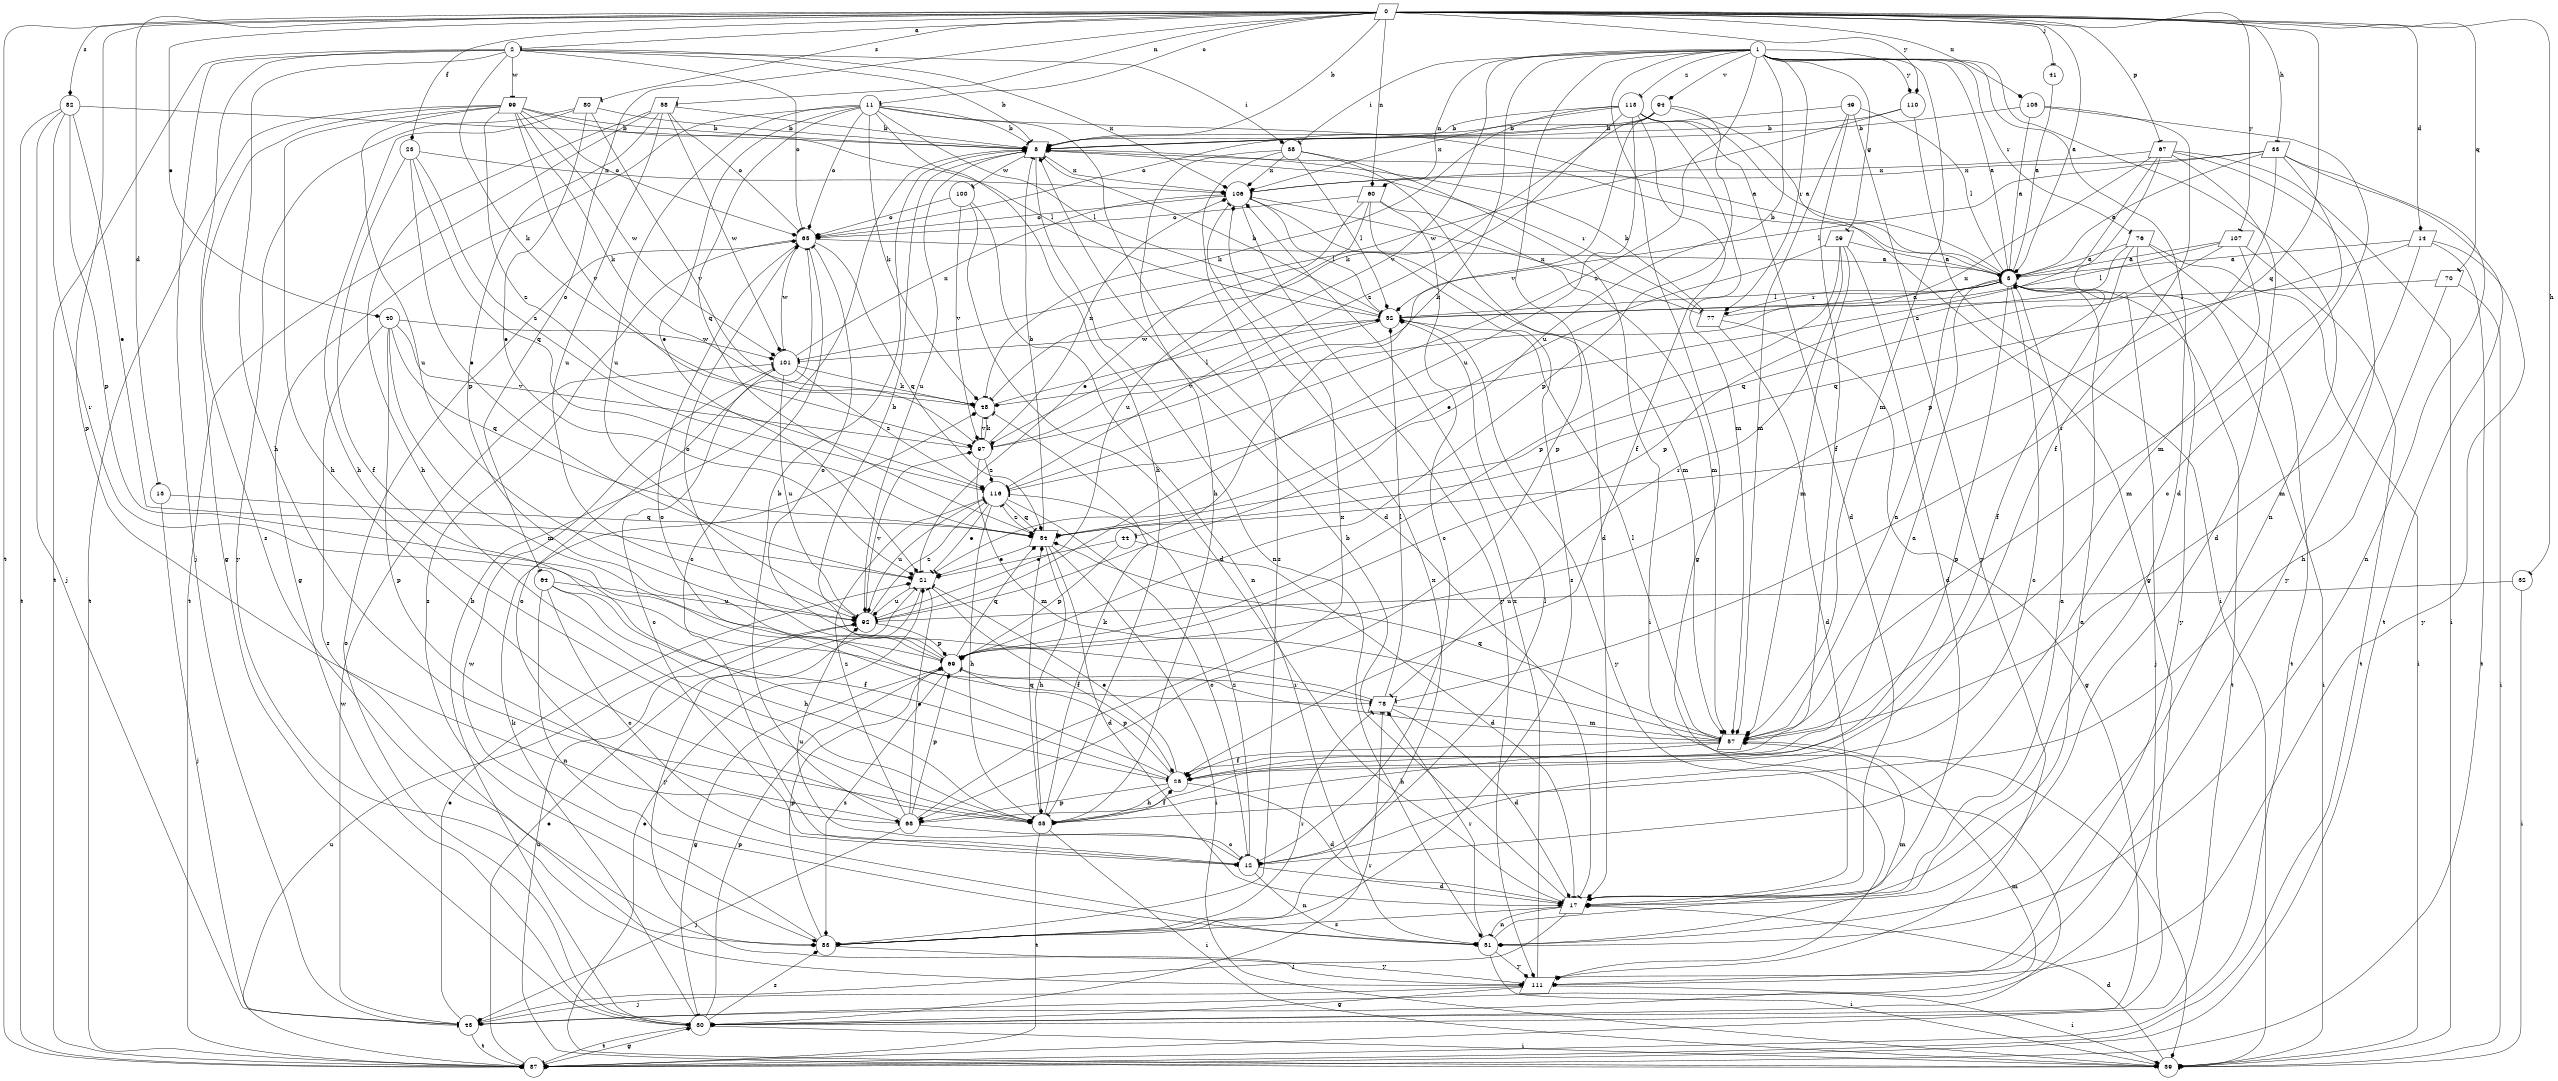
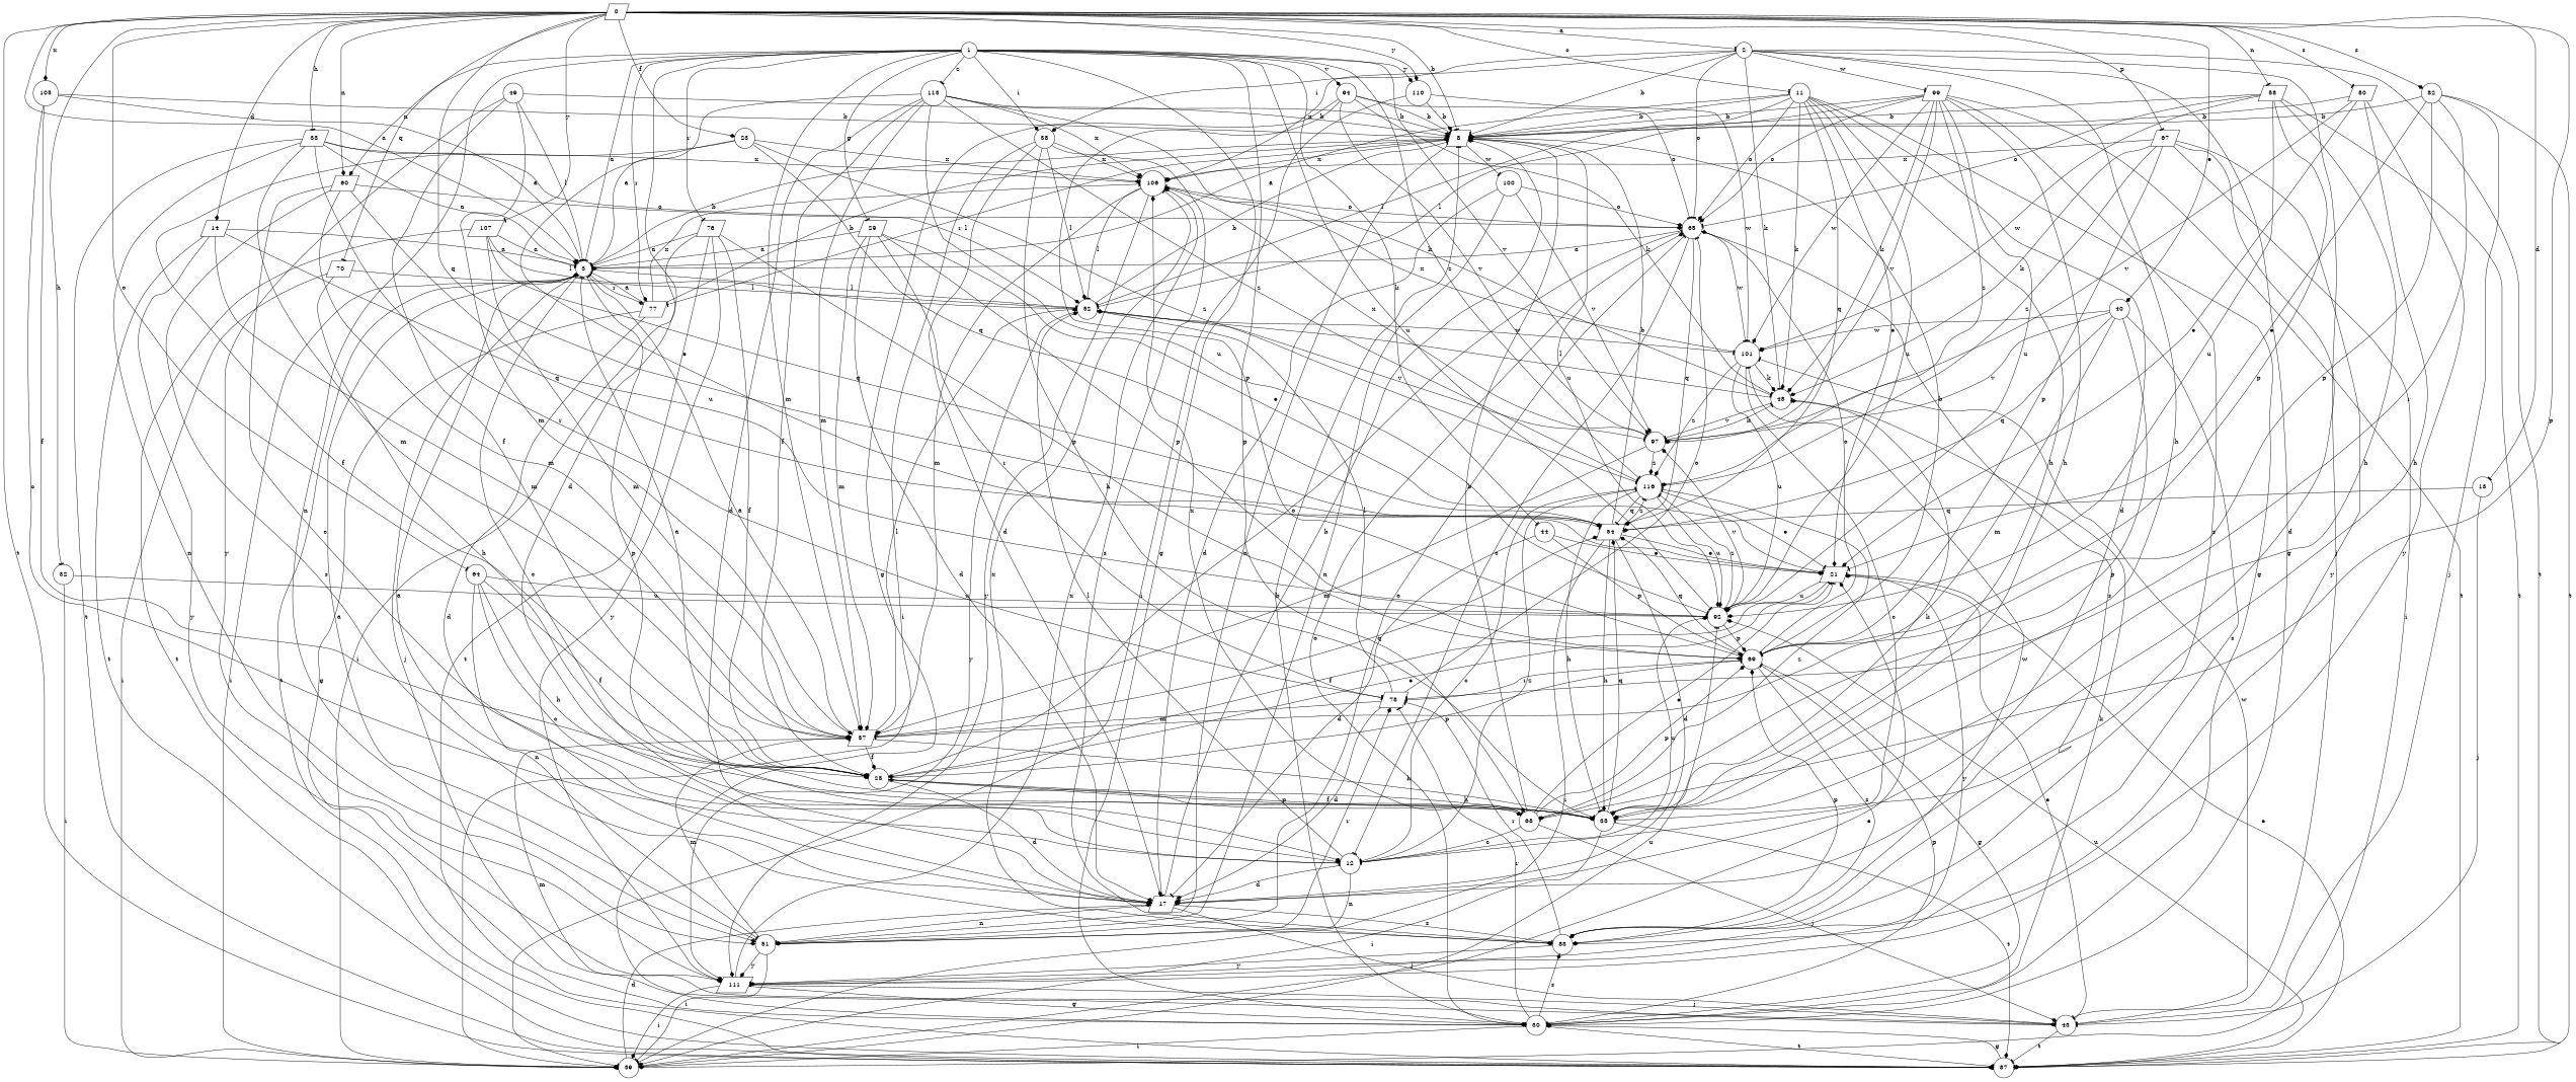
  strict digraph {
    node [shape=circle]
    edge [arrowhead=tee]
    0 [shape=parallelogram]
    2
    3
    8 [shape=parallelogram]
    11
    13
    14 [shape=parallelogram]
    n8 [label=40]
    23
    32
    33 [shape=parallelogram]
-   41
    58 [shape=parallelogram]
    60 [shape=parallelogram]
    64
    67 [shape=parallelogram]
    68
    70 [shape=parallelogram]
    n19 [label=54 shape=parallelogram]
    80 [shape=parallelogram]
    82
    87
    105
    107 [shape=parallelogram]
    110
    30
    38
    35
    43
    48
    65
    99 [shape=parallelogram]
    106
    77 [shape=parallelogram]
    12
    39
    52
    n38 [label=51]
    92
    100
    17 [shape=parallelogram]
    21 [shape=parallelogram]
    57 [shape=parallelogram]
    111 [shape=parallelogram]
    97
    83
    101
    116
    25
    78 [shape=parallelogram]
    69
    1
    29 [shape=parallelogram]
    44
    76 [shape=parallelogram]
    94
    113
    49
    0 -> 2 [label=a]
    0 -> 3 [arrowhead=diamond label=a]
    0 -> 8 [label=b]
    0 -> 11 [label=c]
    0 -> 13 [label=d]
    0 -> 14 [arrowhead=diamond label=d]
    0 -> n8 [arrowhead=diamond label=e]
    0 -> 23 [arrowhead=diamond label=f]
    0 -> 32 [label=h]
    0 -> 33 [label=h]
-   0 -> 41 [label=j]
    0 -> 58 [label=n]
    0 -> 60 [arrowhead=diamond label=n]
    0 -> 64 [label=o]
    0 -> 67 [label=p]
    0 -> 68 [label=p]
    0 -> 70 [label=q]
    0 -> n19 [label=q]
    0 -> 80 [label=s]
    0 -> 82 [arrowhead=diamond label=s]
    0 -> 87 [arrowhead=diamond label=t]
    0 -> 105 [arrowhead=diamond label=x]
    0 -> 107 [label=y]
    0 -> 110 [arrowhead=diamond label=y]
    2 -> 8 [label=b]
    2 -> 87 [arrowhead=diamond label=t]
    2 -> 30 [arrowhead=diamond label=g]
    2 -> 38 [arrowhead=diamond label=i]
    2 -> 35 [arrowhead=diamond label=h]
    2 -> 43 [label=j]
    2 -> 48 [label=k]
    2 -> 65 [label=o]
    2 -> 99 [label=w]
    2 -> 106 [arrowhead=diamond label=x]
    3 -> 8 [arrowhead=diamond label=b]
    3 -> 68 [label=p]
    3 -> 87 [arrowhead=diamond label=t]
    3 -> 43 [arrowhead=diamond label=j]
    3 -> 77 [arrowhead=diamond label=r]
    3 -> 12 [arrowhead=diamond label=c]
    3 -> 39 [label=i]
    3 -> 52 [label=l]
    8 -> 106 [arrowhead=diamond label=x]
    8 -> 77 [label=r]
    8 -> n38 [arrowhead=diamond label=n]
    8 -> 92 [arrowhead=diamond label=u]
    8 -> 100 [label=w]
    11 -> 3 [label=a]
    11 -> 8 [label=b]
    11 -> n19 [arrowhead=diamond label=q]
    11 -> 30 [label=g]
    11 -> 35 [label=h]
    11 -> 48 [arrowhead=diamond label=k]
    11 -> 65 [arrowhead=diamond label=o]
    11 -> 52 [label=l]
    11 -> 92 [label=u]
    11 -> 17 [label=d]
    11 -> 21 [arrowhead=diamond label=e]
    13 -> n19 [label=q]
    13 -> 43 [label=j]
    14 -> 3 [label=a]
    14 -> n19 [label=q]
    14 -> 87 [label=t]
    14 -> 57 [label=m]
    14 -> 111 [arrowhead=diamond label=y]
    n8 -> 68 [arrowhead=diamond label=p]
    n8 -> n19 [arrowhead=diamond label=q]
    n8 -> 57 [label=m]
    n8 -> 97 [label=v]
    n8 -> 83 [arrowhead=diamond label=s]
    n8 -> 101 [arrowhead=diamond label=w]
    23 -> n19 [arrowhead=diamond label=q]
    23 -> 106 [arrowhead=diamond label=x]
    23 -> 21 [arrowhead=diamond label=e]
    23 -> 116 [label=z]
    23 -> 25 [label=f]
    32 -> 39 [label=i]
    32 -> 92 [label=u]
    33 -> 3 [arrowhead=diamond label=a]
    33 -> 87 [label=t]
    33 -> 106 [label=x]
    33 -> 52 [arrowhead=diamond label=l]
    33 -> n38 [arrowhead=diamond label=n]
    33 -> 57 [arrowhead=diamond label=m]
    33 -> 78 [label=r]
-   41 -> 3 [label=a]
    58 -> 8 [arrowhead=diamond label=b]
    58 -> 87 [label=t]
    58 -> 35 [arrowhead=diamond label=h]
    58 -> 65 [label=o]
    58 -> 92 [arrowhead=diamond label=u]
    58 -> 101 [arrowhead=diamond label=w]
    58 -> 69 [label=p]
    60 -> 65 [arrowhead=diamond label=o]
    60 -> 12 [label=c]
    60 -> 92 [label=u]
-   60 -> 21 [label=e]
    60 -> 57 [arrowhead=diamond label=m]
    60 -> 83 [arrowhead=diamond label=s]
    64 -> 35 [arrowhead=diamond label=h]
    64 -> 12 [arrowhead=diamond label=c]
    64 -> n38 [label=n]
    64 -> 92 [label=u]
    64 -> 25 [label=f]
-   67 -> 48 [arrowhead=diamond label=x]
+   67 -> 48 [arrowhead=diamond label=k]
    67 -> 106 [label=x]
    67 -> 39 [arrowhead=diamond label=i]
    67 -> 17 [arrowhead=diamond label=d]
    67 -> 111 [label=y]
    67 -> 116 [label=z]
    67 -> 69 [label=p]
    68 -> 8 [arrowhead=diamond label=b]
    68 -> 43 [arrowhead=diamond label=j]
    68 -> 106 [arrowhead=diamond label=x]
    68 -> 12 [label=c]
    68 -> 21 [label=e]
    68 -> 116 [label=z]
    68 -> 69 [arrowhead=diamond label=p]
    70 -> 35 [label=h]
    70 -> 39 [arrowhead=diamond label=i]
    70 -> 52 [label=l]
    n19 -> 8 [label=b]
    n19 -> 35 [arrowhead=diamond label=h]
    n19 -> 39 [label=i]
    n19 -> 17 [arrowhead=diamond label=d]
    n19 -> 21 [arrowhead=diamond label=e]
    n19 -> 116 [label=z]
    80 -> 8 [arrowhead=diamond label=b]
    80 -> 35 [label=h]
    80 -> 21 [arrowhead=diamond label=e]
    80 -> 111 [label=y]
    80 -> 97 [label=v]
    82 -> 8 [label=b]
    82 -> 87 [arrowhead=diamond label=t]
    82 -> 43 [label=j]
    82 -> 21 [label=e]
    82 -> 78 [label=r]
    82 -> 69 [label=p]
    87 -> 30 [arrowhead=diamond label=g]
    87 -> 92 [arrowhead=diamond label=u]
    87 -> 21 [label=e]
    105 -> 3 [label=a]
    105 -> 8 [label=b]
    105 -> 12 [label=c]
    105 -> 25 [arrowhead=diamond label=f]
    107 -> 3 [label=a]
    107 -> n19 [arrowhead=diamond label=q]
    107 -> 87 [arrowhead=diamond label=t]
    107 -> 52 [label=l]
    107 -> 57 [arrowhead=diamond label=m]
    110 -> 8 [arrowhead=diamond label=b]
    110 -> 39 [label=i]
    110 -> 101 [label=w]
    30 -> 8 [label=b]
    30 -> 87 [label=t]
    30 -> 48 [arrowhead=diamond label=k]
    30 -> 65 [arrowhead=diamond label=o]
    30 -> 39 [arrowhead=diamond label=i]
    30 -> 83 [arrowhead=diamond label=s]
    30 -> 78 [label=r]
    30 -> 69 [label=p]
    38 -> 35 [label=h]
    38 -> 106 [arrowhead=diamond label=x]
    38 -> 39 [arrowhead=diamond label=i]
    38 -> 52 [arrowhead=diamond label=l]
    38 -> 17 [arrowhead=diamond label=d]
    38 -> 83 [arrowhead=diamond label=s]
    35 -> n19 [arrowhead=diamond label=q]
    35 -> 87 [arrowhead=diamond label=t]
    35 -> 48 [label=k]
    35 -> 39 [arrowhead=diamond label=i]
    35 -> 25 [arrowhead=diamond label=f]
    43 -> 87 [label=t]
    43 -> 21 [arrowhead=diamond label=e]
    43 -> 57 [label=m]
    43 -> 101 [label=w]
    48 -> 52 [arrowhead=diamond label=l]
    48 -> 97 [label=v]
    65 -> 3 [arrowhead=diamond label=a]
    65 -> n19 [arrowhead=diamond label=q]
    65 -> 12 [label=c]
    65 -> 83 [arrowhead=diamond label=s]
    65 -> 101 [label=w]
    99 -> 8 [arrowhead=diamond label=b]
    99 -> 87 [arrowhead=diamond label=t]
    99 -> 35 [arrowhead=diamond label=h]
    99 -> 48 [arrowhead=diamond label=k]
    99 -> 65 [arrowhead=diamond label=o]
    99 -> 52 [label=l]
    99 -> 92 [arrowhead=diamond label=u]
    99 -> 97 [arrowhead=diamond label=v]
    99 -> 83 [arrowhead=diamond label=s]
    99 -> 101 [arrowhead=diamond label=w]
    99 -> 116 [arrowhead=diamond label=z]
    106 -> 65 [arrowhead=diamond label=o]
    106 -> 52 [label=l]
    106 -> 57 [arrowhead=diamond label=m]
    106 -> 111 [arrowhead=diamond label=y]
    77 -> 3 [label=a]
    77 -> 8 [label=b]
    77 -> 30 [arrowhead=diamond label=g]
    77 -> 106 [label=x]
    77 -> 17 [arrowhead=diamond label=d]
    12 -> 52 [arrowhead=diamond label=l]
    12 -> n38 [arrowhead=diamond label=n]
    12 -> 92 [arrowhead=diamond label=u]
    12 -> 17 [arrowhead=diamond label=d]
    12 -> 116 [label=z]
    39 -> 92 [label=u]
    39 -> 17 [arrowhead=diamond label=d]
    39 -> 21 [arrowhead=diamond label=e]
    52 -> 8 [label=b]
    52 -> 111 [arrowhead=diamond label=y]
    52 -> 97 [label=v]
    52 -> 101 [label=w]
    n38 -> 3 [label=a]
    n38 -> 65 [label=o]
    n38 -> 39 [label=i]
    n38 -> 57 [arrowhead=diamond label=m]
    n38 -> 111 [arrowhead=diamond label=y]
    n38 -> 78 [arrowhead=diamond label=r]
    92 -> 97 [arrowhead=diamond label=v]
    92 -> 116 [label=z]
    92 -> 69 [arrowhead=diamond label=p]
    100 -> 65 [arrowhead=diamond label=o]
    100 -> n38 [arrowhead=diamond label=n]
    100 -> 17 [label=d]
    100 -> 97 [arrowhead=diamond label=v]
    17 -> 3 [arrowhead=diamond label=a]
    17 -> 8 [arrowhead=diamond label=b]
    17 -> 43 [label=j]
    17 -> n38 [label=n]
    17 -> 83 [label=s]
    21 -> 92 [arrowhead=diamond label=u]
    21 -> 111 [arrowhead=diamond label=y]
    21 -> 25 [arrowhead=diamond label=f]
    57 -> 3 [label=a]
    57 -> n19 [arrowhead=diamond label=q]
    57 -> 35 [label=h]
    57 -> 52 [arrowhead=diamond label=l]
    57 -> 25 [arrowhead=diamond label=f]
    111 -> 30 [arrowhead=diamond label=g]
    111 -> 43 [label=j]
    111 -> 106 [arrowhead=diamond label=x]
    111 -> 39 [arrowhead=diamond label=i]
    97 -> 48 [label=k]
    97 -> 106 [arrowhead=diamond label=x]
    97 -> 57 [label=m]
    97 -> 116 [arrowhead=diamond label=z]
    83 -> 106 [label=x]
    83 -> 111 [label=y]
    83 -> 101 [label=w]
    83 -> 78 [label=r]
    83 -> 69 [arrowhead=diamond label=p]
    101 -> 48 [arrowhead=diamond label=k]
    101 -> 106 [label=x]
    101 -> 12 [label=c]
    101 -> 92 [label=u]
    101 -> 116 [arrowhead=diamond label=z]
    116 -> n19 [label=q]
    116 -> 35 [label=h]
    116 -> 12 [label=c]
    116 -> 92 [arrowhead=diamond label=u]
    116 -> 21 [label=e]
    25 -> 3 [label=a]
    25 -> 68 [arrowhead=diamond label=p]
    25 -> 35 [arrowhead=diamond label=h]
    25 -> 65 [label=o]
    25 -> 17 [arrowhead=diamond label=d]
    25 -> 21 [label=e]
    25 -> 69 [label=p]
    78 -> 65 [label=o]
    78 -> 52 [arrowhead=diamond label=l]
    78 -> 17 [arrowhead=diamond label=d]
    78 -> 57 [label=m]
    69 -> 8 [label=b]
    69 -> n19 [arrowhead=diamond label=q]
    69 -> 30 [label=g]
    69 -> 65 [arrowhead=diamond label=o]
    69 -> 83 [arrowhead=diamond label=s]
    69 -> 78 [label=r]
    1 -> 3 [label=a]
    1 -> 60 [arrowhead=diamond label=n]
    1 -> 68 [arrowhead=diamond label=p]
    1 -> 110 [arrowhead=diamond label=y]
    1 -> 30 [arrowhead=diamond label=g]
-   1 -> 38 [label=i]
+   1 -> 38 [arrowhead=diamond label=i]
    1 -> 77 [arrowhead=diamond label=r]
    1 -> n38 [arrowhead=diamond label=n]
    1 -> 92 [label=u]
    1 -> 17 [arrowhead=diamond label=d]
    1 -> 57 [arrowhead=diamond label=m]
    1 -> 97 [arrowhead=diamond label=v]
    1 -> 116 [label=z]
    1 -> 29 [label=g]
    1 -> 44 [label=k]
    1 -> 76 [label=r]
    1 -> 94 [arrowhead=diamond label=v]
    1 -> 113 [label=z]
    29 -> 3 [label=a]
    29 -> 17 [arrowhead=diamond label=d]
    29 -> 21 [label=e]
    29 -> 57 [arrowhead=diamond label=m]
    29 -> 78 [label=r]
    29 -> 69 [label=p]
    44 -> 17 [label=d]
    44 -> 21 [arrowhead=diamond label=e]
    44 -> 69 [arrowhead=diamond label=p]
    76 -> 3 [label=a]
    76 -> 87 [label=t]
    76 -> 39 [arrowhead=diamond label=i]
    76 -> 111 [arrowhead=diamond label=y]
    76 -> 25 [arrowhead=diamond label=f]
    76 -> 69 [arrowhead=diamond label=p]
    94 -> 8 [label=b]
    94 -> 30 [label=g]
    94 -> 48 [label=k]
    94 -> 65 [label=o]
    94 -> 97 [label=v]
    94 -> 69 [label=p]
    113 -> 3 [label=a]
    113 -> 8 [arrowhead=diamond label=b]
    113 -> 48 [label=k]
    113 -> 106 [arrowhead=diamond label=x]
    113 -> 92 [label=u]
    113 -> 17 [arrowhead=diamond label=d]
    113 -> 57 [arrowhead=diamond label=m]
    113 -> 116 [label=z]
    113 -> 25 [arrowhead=diamond label=f]
    49 -> 3 [label=l]
    49 -> 8 [arrowhead=diamond label=b]
    49 -> 57 [arrowhead=diamond label=m]
    49 -> 111 [label=y]
    49 -> 25 [label=f]
  }
